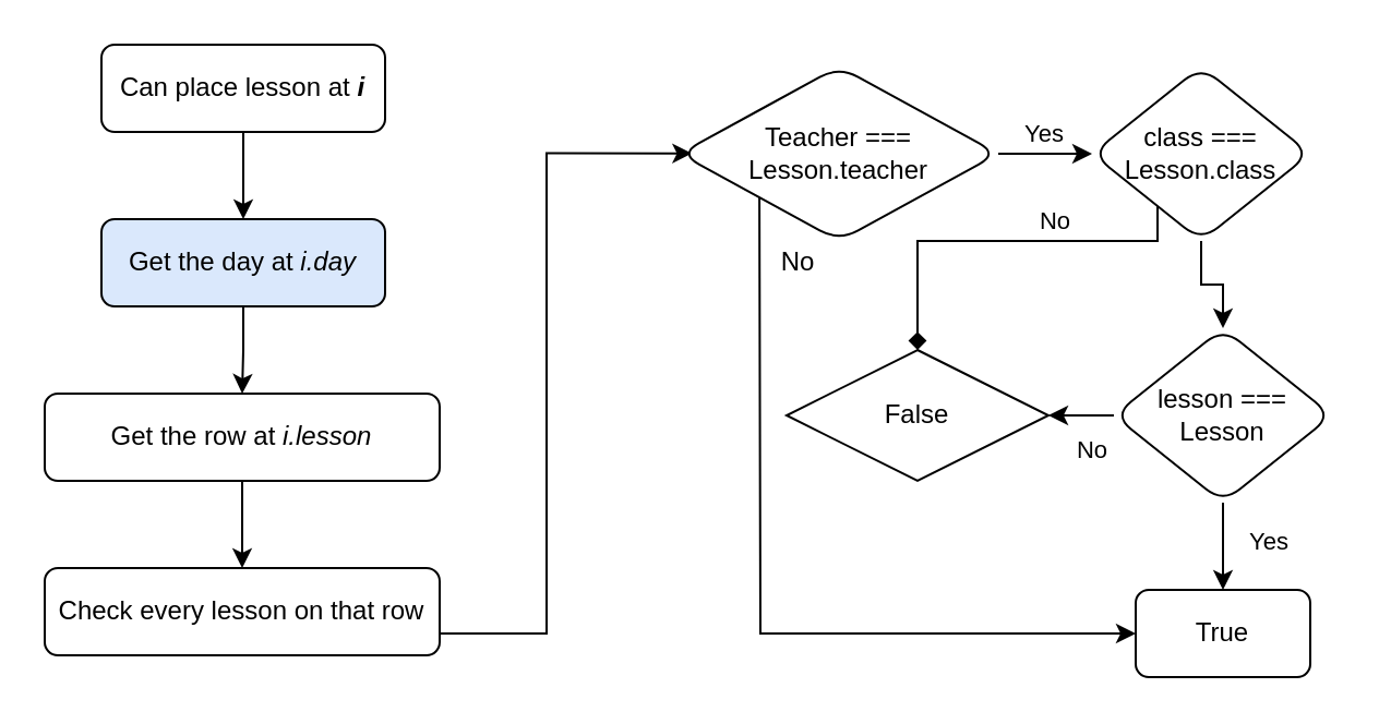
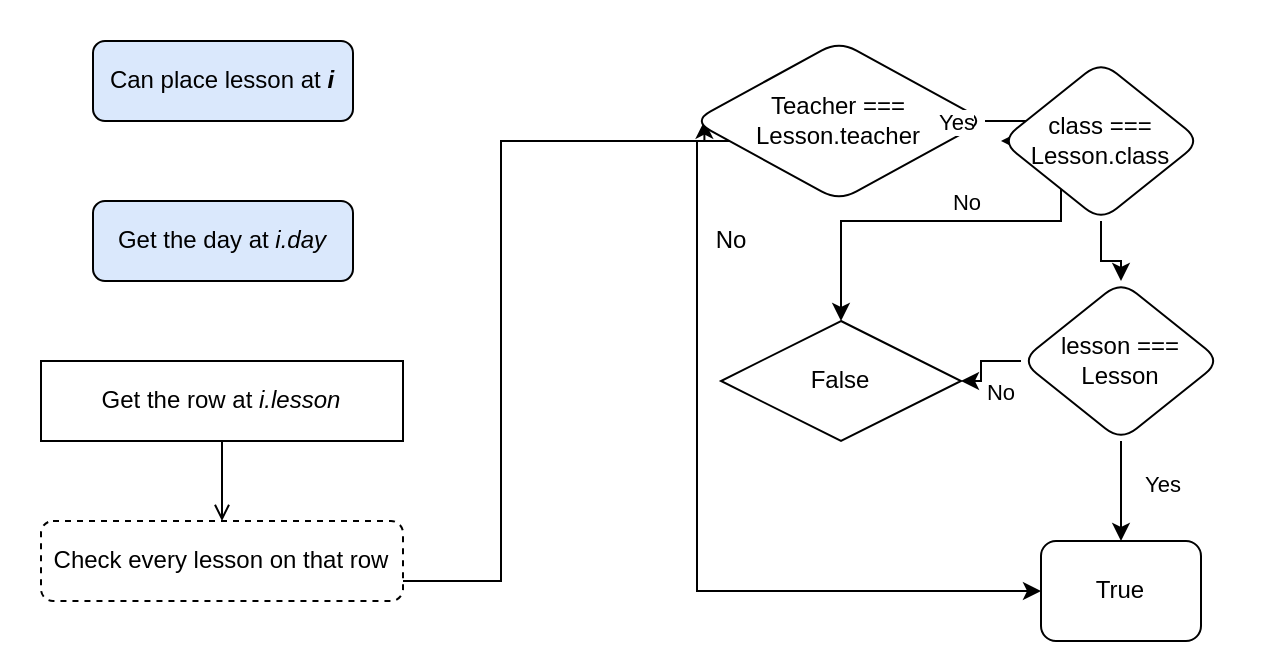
  <mxCell id="0" />
  <mxCell id="1" parent="0" />
- <mxCell id="2" value="" style="edgeStyle=orthogonalEdgeStyle;rounded=0;orthogonalLoop=1;jettySize=auto;html=1;" edge="1" parent="1" source="3" target="5"><mxGeometry relative="1" as="geometry" /></mxCell>
- <mxCell id="3" value="Can place lesson at &lt;i&gt;&lt;b&gt;i&lt;/b&gt;&lt;/i&gt;" style="rounded=1;whiteSpace=wrap;html=1;fontSize=12;glass=0;strokeWidth=1;shadow=0;" parent="1" vertex="1"><mxGeometry x="46" y="20" width="130" height="40" as="geometry" /></mxCell>
- <mxCell id="4" value="" style="edgeStyle=orthogonalEdgeStyle;rounded=0;orthogonalLoop=1;jettySize=auto;html=1;" edge="1" parent="1" source="5" target="7"><mxGeometry relative="1" as="geometry" /></mxCell>
+ <mxCell id="3" value="Can place lesson at &lt;i&gt;&lt;b&gt;i&lt;/b&gt;&lt;/i&gt;" style="rounded=1;whiteSpace=wrap;html=1;fontSize=12;glass=0;strokeWidth=1;shadow=0;fillColor=#dae8fc;" parent="1" vertex="1"><mxGeometry x="46" y="20" width="130" height="40" as="geometry" /></mxCell>
  <mxCell id="5" value="Get the day at &lt;i&gt;i.day&lt;/i&gt;" style="rounded=1;whiteSpace=wrap;html=1;fontSize=12;glass=0;strokeWidth=1;shadow=0;fillColor=#dae8fc;" vertex="1" parent="1"><mxGeometry x="46" y="100" width="130" height="40" as="geometry" /></mxCell>
- <mxCell id="6" value="" style="edgeStyle=orthogonalEdgeStyle;rounded=0;orthogonalLoop=1;jettySize=auto;html=1;" edge="1" parent="1" source="7" target="9"><mxGeometry relative="1" as="geometry" /></mxCell>
- <mxCell id="7" value="Get the row at &lt;i&gt;i.lesson&lt;/i&gt;" style="rounded=1;whiteSpace=wrap;html=1;fontSize=12;glass=0;strokeWidth=1;shadow=0;" vertex="1" parent="1"><mxGeometry x="20" y="180" width="181" height="40" as="geometry" /></mxCell>
+ <mxCell id="6" value="" style="edgeStyle=orthogonalEdgeStyle;rounded=0;orthogonalLoop=1;jettySize=auto;html=1;endArrow=open;" edge="1" parent="1" source="7" target="9"><mxGeometry relative="1" as="geometry" /></mxCell>
+ <mxCell id="7" value="Get the row at &lt;i&gt;i.lesson&lt;/i&gt;" style="whiteSpace=wrap;html=1;fontSize=12;glass=0;strokeWidth=1;shadow=0;rounded=0;" vertex="1" parent="1"><mxGeometry x="20" y="180" width="181" height="40" as="geometry" /></mxCell>
  <mxCell id="8" value="" style="edgeStyle=orthogonalEdgeStyle;rounded=0;orthogonalLoop=1;jettySize=auto;html=1;entryX=0.039;entryY=0.498;entryDx=0;entryDy=0;entryPerimeter=0;" edge="1" parent="1" source="9" target="12"><mxGeometry relative="1" as="geometry"><Array as="points"><mxPoint x="250" y="290" /><mxPoint x="250" y="70" /></Array></mxGeometry></mxCell>
- <mxCell id="9" value="Check every lesson on that row" style="rounded=1;whiteSpace=wrap;html=1;fontSize=12;glass=0;strokeWidth=1;shadow=0;" vertex="1" parent="1"><mxGeometry x="20" y="260" width="181" height="40" as="geometry" /></mxCell>
+ <mxCell id="9" value="Check every lesson on that row" style="rounded=1;whiteSpace=wrap;html=1;fontSize=12;glass=0;strokeWidth=1;shadow=0;dashed=1;" vertex="1" parent="1"><mxGeometry x="20" y="260" width="181" height="40" as="geometry" /></mxCell>
  <mxCell id="10" value="" style="edgeStyle=orthogonalEdgeStyle;rounded=0;orthogonalLoop=1;jettySize=auto;html=1;fontFamily=Comic Sans MS;" edge="1" parent="1" source="12" target="16"><mxGeometry relative="1" as="geometry" /></mxCell>
  <mxCell id="11" style="edgeStyle=orthogonalEdgeStyle;rounded=0;orthogonalLoop=1;jettySize=auto;html=1;entryX=0;entryY=0.5;entryDx=0;entryDy=0;fontFamily=Helvetica;exitX=0;exitY=1;exitDx=0;exitDy=0;" edge="1" parent="1" source="12" target="17"><mxGeometry relative="1" as="geometry"><Array as="points"><mxPoint x="348" y="70" /><mxPoint x="348" y="70" /><mxPoint x="348" y="290" /></Array></mxGeometry></mxCell>
- <mxCell id="12" value="Teacher === Lesson.teacher" style="rhombus;whiteSpace=wrap;html=1;rounded=1;glass=0;strokeWidth=1;shadow=0;" vertex="1" parent="1"><mxGeometry x="311" y="30" width="146" height="80" as="geometry" /></mxCell>
+ <mxCell id="12" value="Teacher === Lesson.teacher" style="rhombus;whiteSpace=wrap;html=1;rounded=1;glass=0;strokeWidth=1;shadow=0;" vertex="1" parent="1"><mxGeometry x="346" y="20" width="146" height="80" as="geometry" /></mxCell>
  <mxCell id="13" value="" style="edgeStyle=orthogonalEdgeStyle;rounded=0;orthogonalLoop=1;jettySize=auto;html=1;fontFamily=Helvetica;" edge="1" parent="1" source="16" target="22"><mxGeometry relative="1" as="geometry" /></mxCell>
- <mxCell id="14" style="edgeStyle=orthogonalEdgeStyle;rounded=0;orthogonalLoop=1;jettySize=auto;html=1;entryX=0.5;entryY=0;entryDx=0;entryDy=0;fontFamily=Comic Sans MS;exitX=0;exitY=1;exitDx=0;exitDy=0;endArrow=diamond;" edge="1" parent="1" source="16" target="23"><mxGeometry relative="1" as="geometry"><Array as="points"><mxPoint x="530" y="110" /><mxPoint x="420" y="110" /></Array></mxGeometry></mxCell>
+ <mxCell id="14" style="edgeStyle=orthogonalEdgeStyle;rounded=0;orthogonalLoop=1;jettySize=auto;html=1;entryX=0.5;entryY=0;entryDx=0;entryDy=0;fontFamily=Comic Sans MS;exitX=0;exitY=1;exitDx=0;exitDy=0;" edge="1" parent="1" source="16" target="23"><mxGeometry relative="1" as="geometry"><Array as="points"><mxPoint x="530" y="110" /><mxPoint x="420" y="110" /></Array></mxGeometry></mxCell>
  <mxCell id="15" value="No" style="edgeLabel;html=1;align=center;verticalAlign=middle;resizable=0;points=[];fontFamily=Helvetica;" vertex="1" connectable="0" parent="14"><mxGeometry x="0.114" relative="1" as="geometry"><mxPoint x="30" y="-10" as="offset" /></mxGeometry></mxCell>
  <mxCell id="16" value="class === Lesson.class" style="rhombus;whiteSpace=wrap;html=1;rounded=1;glass=0;strokeWidth=1;shadow=0;" vertex="1" parent="1"><mxGeometry x="500" y="30" width="100" height="80" as="geometry" /></mxCell>
- <mxCell id="17" value="True" style="whiteSpace=wrap;html=1;rounded=1;glass=0;strokeWidth=1;shadow=0;" vertex="1" parent="1"><mxGeometry x="520" y="270" width="80" height="40" as="geometry" /></mxCell>
+ <mxCell id="17" value="True" style="whiteSpace=wrap;html=1;rounded=1;glass=0;strokeWidth=1;shadow=0;" vertex="1" parent="1"><mxGeometry x="520" y="270" width="80" height="50" as="geometry" /></mxCell>
  <mxCell id="18" style="edgeStyle=orthogonalEdgeStyle;rounded=0;orthogonalLoop=1;jettySize=auto;html=1;entryX=0.5;entryY=0;entryDx=0;entryDy=0;fontFamily=Comic Sans MS;" edge="1" parent="1" source="22" target="17"><mxGeometry relative="1" as="geometry" /></mxCell>
  <mxCell id="19" value="Yes" style="edgeLabel;html=1;align=center;verticalAlign=middle;resizable=0;points=[];fontFamily=Helvetica;" vertex="1" connectable="0" parent="18"><mxGeometry x="-0.167" relative="1" as="geometry"><mxPoint x="20" as="offset" /></mxGeometry></mxCell>
  <mxCell id="20" value="" style="edgeStyle=orthogonalEdgeStyle;rounded=0;orthogonalLoop=1;jettySize=auto;html=1;fontFamily=Comic Sans MS;" edge="1" parent="1" source="22" target="23"><mxGeometry relative="1" as="geometry" /></mxCell>
  <mxCell id="21" value="No" style="edgeLabel;html=1;align=center;verticalAlign=middle;resizable=0;points=[];fontFamily=Helvetica;" vertex="1" connectable="0" parent="20"><mxGeometry x="-0.108" relative="1" as="geometry"><mxPoint x="7" y="15" as="offset" /></mxGeometry></mxCell>
- <mxCell id="22" value="lesson ===&lt;br&gt;Lesson" style="rhombus;whiteSpace=wrap;html=1;rounded=1;glass=0;strokeWidth=1;shadow=0;" vertex="1" parent="1"><mxGeometry x="510" y="150" width="100" height="80" as="geometry" /></mxCell>
+ <mxCell id="22" value="lesson ===&lt;br&gt;Lesson" style="rhombus;whiteSpace=wrap;html=1;rounded=1;glass=0;strokeWidth=1;shadow=0;" vertex="1" parent="1"><mxGeometry x="510" y="140" width="100" height="80" as="geometry" /></mxCell>
  <mxCell id="23" value="False" style="rhombus;whiteSpace=wrap;html=1;glass=0;strokeWidth=1;shadow=0;" vertex="1" parent="1"><mxGeometry x="360" y="160" width="120" height="60" as="geometry" /></mxCell>
  <mxCell id="24" value="Yes" style="edgeLabel;html=1;align=center;verticalAlign=middle;resizable=0;points=[];fontFamily=Helvetica;" vertex="1" connectable="0" parent="1"><mxGeometry x="490" y="110" as="geometry"><mxPoint x="-13" y="-50" as="offset" /></mxGeometry></mxCell>
  <mxCell id="25" value="No" style="text;html=1;align=center;verticalAlign=middle;resizable=0;points=[];autosize=1;strokeColor=none;fillColor=none;fontFamily=Helvetica;" vertex="1" parent="1"><mxGeometry x="350" y="110" width="30" height="20" as="geometry" /></mxCell>
